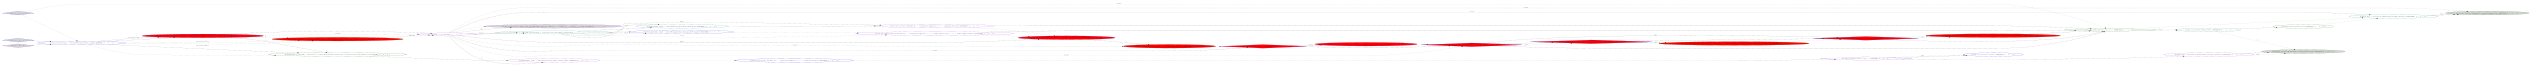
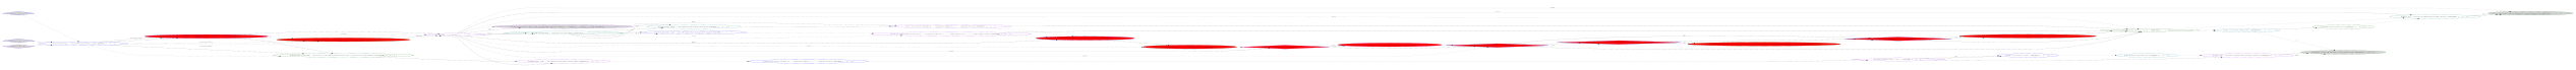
  digraph {
    fontname="IBM Plex Mono"
    rankdir=LR
    node [color=blue fillcolor=white fontname="IBM Plex Mono" shape=ellipse style=filled]
    edge [fontname="IBM Plex Mono" style=dashed]
    n1 [color=purple fillcolor=red label="message.getDeliverAtTime() != 0@@@19@@@['0', '1', '0']" shape=diamond]
    n2 [color=purple fillcolor=red label="System.out.println(\"Deliver at time: \" + message.getDeliverAtTime())@@@20@@@['0', '1', '0']"]
    n3 [fillcolor=red label="message.getBrokerEntryMetadata() != null@@@22@@@['0', '1', '0']" shape=diamond]
    n4 [fillcolor=red label="message.getBrokerEntryMetadata().hasIndex()@@@26@@@['0', '1', '0']" shape=diamond]
    n5 [color=darkgreen label="message.getProperties().size() > 0@@@30@@@['1', '1', '0']" shape=diamond]
    n6 [fillcolor=red label="message.getBrokerEntryMetadata().hasBrokerTimestamp()@@@23@@@['0', '1', '0']" shape=diamond]
    n7 [color=darkgreen fillcolor=red label="System.out.println(\"Broker entry metadata timestamp: \" + message.getBrokerEntryMetadata().getBrokerTimestamp())@@@24@@@['0', '1', '0']"]
    n8 [color=teal fillcolor=red label="System.out.println(\"Broker entry metadata index: \" + message.getBrokerEntryMetadata().getIndex())@@@27@@@['0', '1', '0']"]
    n9 [label="System.out.println(\"Tenants:\")@@@8@@@['0', '0', '1']"]
+   n10 [color=teal label="print(messages.getProperties())@@@9@@@['0', '0', '1']"]
    n11 [color=purple label="ByteBuf data = Unpooled.wrappedBuffer(messages.getData())@@@11@@@['0', '0', '1']"]
    n12 [color=purple fillcolor=lightgray label="System.out.println(\"Cannot find any messages based on ledgerId:\" + ledgerId + \" entryId:\" + entryId)@@@6@@@['1', '1', '0']"]
    n13 [label="System.out.println(\"Message ID: \" + msgId.getLedgerId() + \":\" + msgId.getEntryId())@@@6@@@['0', '0', '1']"]
    n14 [color=purple label="messages.getProperties().size() > 0@@@7@@@['0', '0', '1']" shape=diamond]
    n15 [fillcolor=lightgray label="run['0', '0', '1']" shape=diamond]
    n16 [label="String persistentTopic = validatePersistentTopic(params)@@@3@@@['1', '1', '1']"]
    n17 [color=darkgreen fillcolor=red label="MessageImpl message = (MessageImpl)getTopics().getMessageById(persistentTopic,ledgerId,entryId)@@@4@@@['0', '1', '0']"]
    n18 [fillcolor=red label="Message<byte((> message = getTopics().getMessageById(persistentTopic,ledgerId,entryId)@@@4@@@['1', '0', '0']"]
    n19 [color=darkgreen label="Message<byte((> messages = getTopics().examineMessage(persistentTopic,initialPosition,messagePosition)@@@4@@@['0', '0', '1']"]
    n20 [color=teal label="MessageIdImpl msgId = (MessageIdImpl)message.getMessageId()@@@14@@@['1', '1', '0']"]
    n21 [color=purple label="System.out.println(\"Message ID: \" + msgId.getLedgerId() + \":\" + msgId.getEntryId())@@@15@@@['1', '1', '0']"]
    n22 [fillcolor=red label="System.out.println(\"Publish time: \" + message.getPublishTime())@@@17@@@['0', '1', '0']"]
    n23 [color=darkgreen fillcolor=lightgray label="System.out.println(ByteBufUtil.prettyHexDump(data))@@@12@@@['0', '0', '1']"]
    n24 [color=purple label="message == null@@@5@@@['1', '1', '0']" shape=diamond]
    n25 [color=teal fillcolor=red label="System.out.println(\"Event time: \" + message.getEventTime())@@@18@@@['0', '1', '0']"]
    n26 [color=teal label="message.getMessageId() instanceof BatchMessageIdImpl@@@9@@@['1', '1', '0']" shape=diamond]
    n27 [color=teal label="ByteBuf date = Unpooled.wrappedBuffer(message.getData())@@@34@@@['1', '1', '0']"]
    n28 [color=purple label="MessageIdImpl msgId = (MessageIdImpl)messages.getMessageId()@@@5@@@['0', '0', '1']"]
    n29 [color=darkgreen fillcolor=lightgray label="System.out.println(ByteBufUtil.prettyHexDump(date))@@@35@@@['1', '1', '0']"]
    n30 [color=teal label="System.out.println(\"Properties:\")@@@31@@@['1', '1', '0']"]
    n31 [color=purple label="System.out.println(\"Batch Message ID: \" + msgId.getLedgerId() + \":\" + msgId.getEntryId() + \":\" + msgId.getBatchIndex())@@@11@@@['1', '1', '0']"]
    n32 [label="BatchMessageIdImpl msgId = (BatchMessageIdImpl)message.getMessageId()@@@10@@@['1', '1', '0']"]
    n33 [color=darkgreen label="print(message.getProperties())@@@32@@@['1', '1', '0']"]
    n34 [fillcolor=lightgray label="run['0', '1', '0']" shape=diamond]
    n35 [color=purple fillcolor=lightgray label="run['1', '0', '0']" shape=diamond]
    n1 -> n2 [label=true]
    n1 -> n2 [style=dotted]
    n1 -> n3
    n2 -> n3 [style=dotted]
    n3 -> n4 [label=true]
    n3 -> n5
    n3 -> n6
    n3 -> n6 [label=true style=dotted]
    n4 -> n5
    n4 -> n8 [label=true style=dotted]
    n4 -> n8 [style=dotted]
    n5 -> n27 [style=dotted]
    n5 -> n30 [label=true style=dotted]
    n5 -> n30 [style=dotted]
    n6 -> n4
    n6 -> n7 [label=true]
    n6 -> n7 [style=dotted]
    n7 -> n4 [style=dotted]
    n8 -> n5
+   n9 -> n10 [style=dotted]
+   n10 -> n11 [style=dotted]
    n11 -> n23
    n11 -> n23 [label=data style=dotted]
    n13 -> n14
    n14 -> n9
    n14 -> n9 [label=true style=dotted]
    n14 -> n11
    n15 -> n16
    n16 -> n17 [label=persistentTopic style=dotted]
    n16 -> n17 [style=dotted]
    n16 -> n18 [label=persistentTopic]
    n16 -> n18
    n16 -> n19 [style=dotted]
    n16 -> n19 [label=persistentTopic]
    n17 -> n24 [label=message style=dotted]
    n17 -> n24 [style=dotted]
    n18 -> n17 [label=0 style=dotted]
    n18 -> n19 [label=0]
    n18 -> n24 [label=message style=dotted]
    n18 -> n24
    n19 -> n28
    n20 -> n21
    n21 -> n5
    n21 -> n22 [style=dotted]
    n22 -> n25
    n24 -> n1 [label=false]
    n24 -> n3 [label=false style=dotted]
-   n34 -> n5 [label=false style=dotted]
+   n24 -> n5 [label=false style=dotted]
    n24 -> n12 [style=dotted]
    n24 -> n12 [label=true]
    n24 -> n22 [label=false]
    n24 -> n25 [label=false style=dotted]
    n24 -> n26 [label=false]
    n24 -> n26
    n24 -> n27 [label=false]
    n24 -> n28 [label=0]
    n24 -> n29 [label=false style=dotted]
    n25 -> n1
    n26 -> n20 [label=false]
    n26 -> n20
    n26 -> n21 [label=false]
    n26 -> n31 [label=true style=dotted]
    n26 -> n32 [label=true style=dotted]
    n26 -> n32
    n27 -> n29 [label=date style=dotted]
    n27 -> n29
    n28 -> n13 [style=dotted]
    n30 -> n23 [label=0 style=dotted]
    n30 -> n33
    n31 -> n5
    n31 -> n22 [style=dotted]
    n32 -> n31 [style=dotted]
    n33 -> n27 [style=dotted]
    n34 -> n16 [style=dotted]
    n35 -> n16
  }
